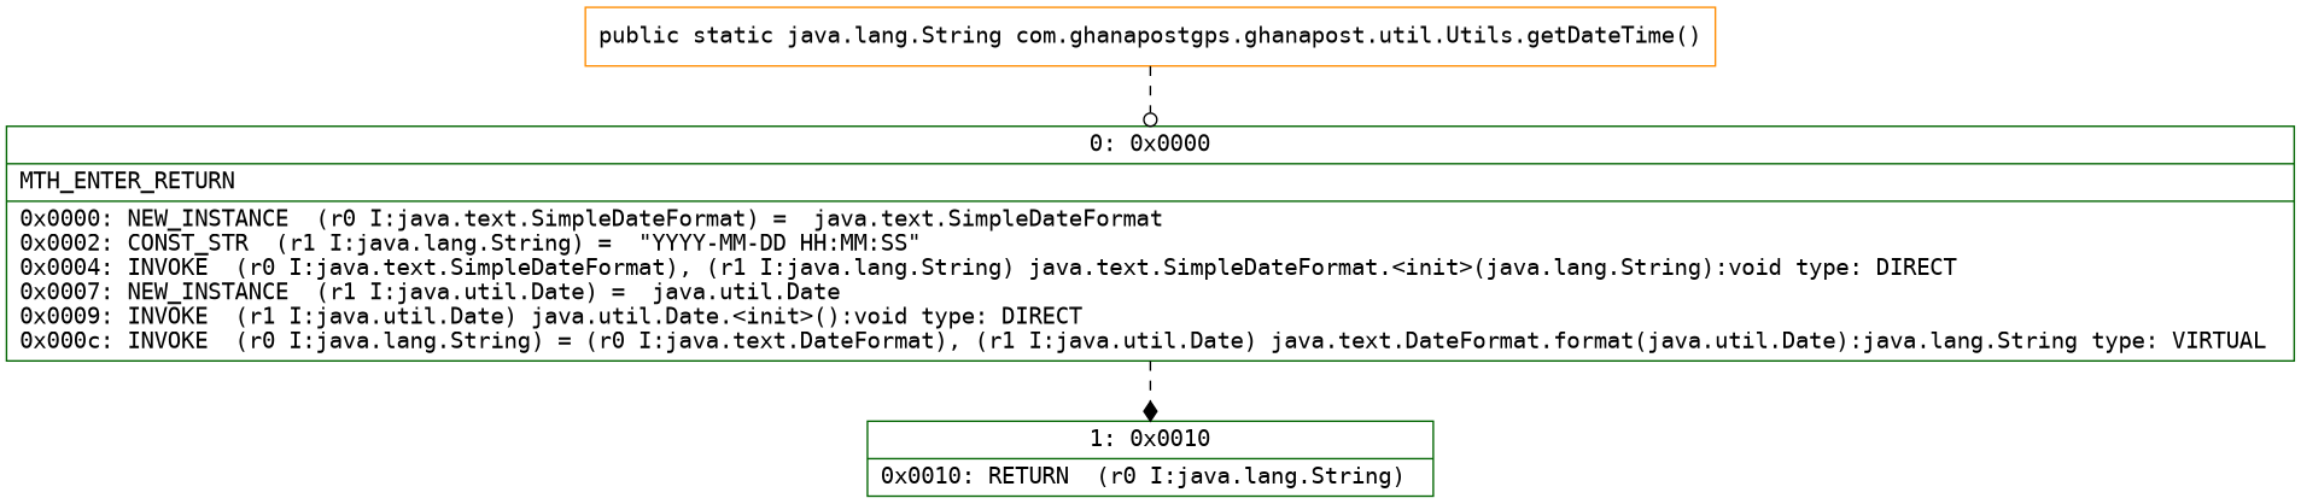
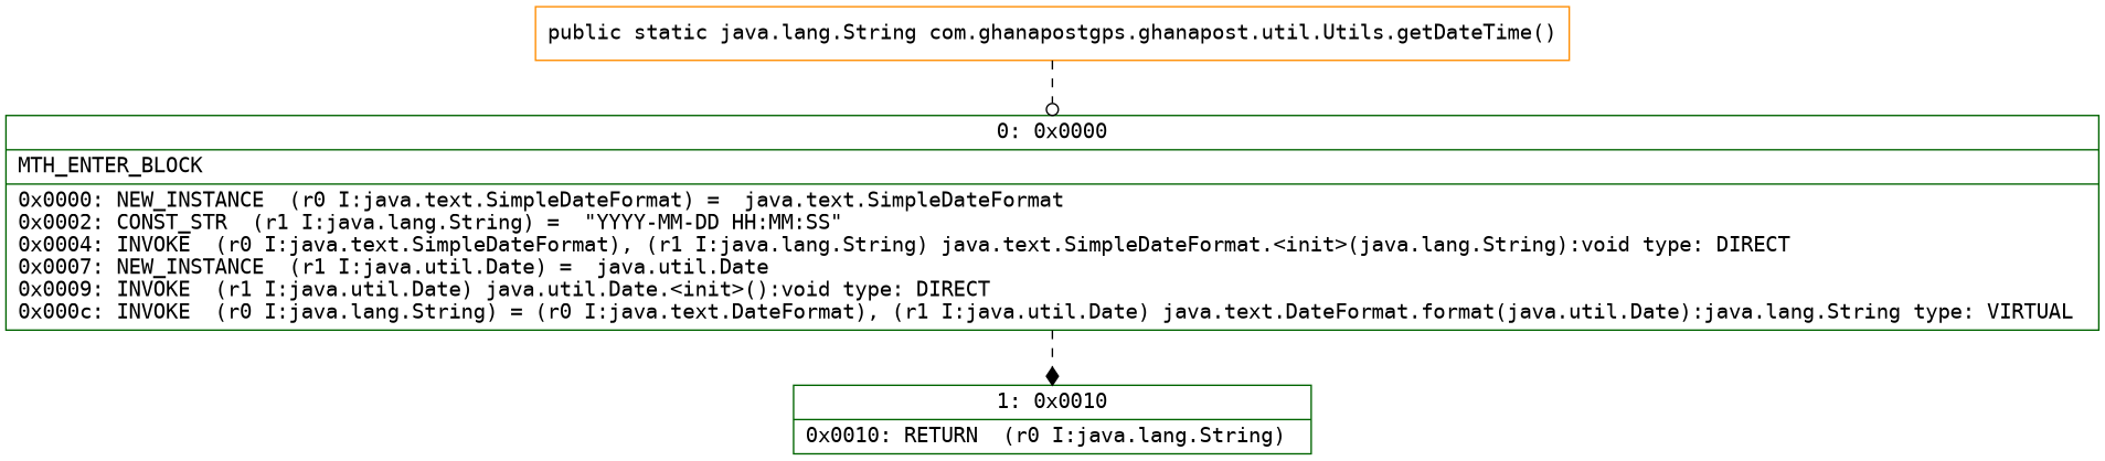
  digraph {
    fontname="DejaVu Sans Mono"
    node [shape=record color=darkgreen fontname="DejaVu Sans Mono"]
    edge [style=dashed fontname="DejaVu Sans Mono"]
-   n1 [label="{0\:\ 0x0000|MTH_ENTER_RETURN\l|0x0000: NEW_INSTANCE  (r0 I:java.text.SimpleDateFormat) =  java.text.SimpleDateFormat \l0x0002: CONST_STR  (r1 I:java.lang.String) =  \"YYYY\-MM\-DD HH:MM:SS\" \l0x0004: INVOKE  (r0 I:java.text.SimpleDateFormat), (r1 I:java.lang.String) java.text.SimpleDateFormat.\<init\>(java.lang.String):void type: DIRECT \l0x0007: NEW_INSTANCE  (r1 I:java.util.Date) =  java.util.Date \l0x0009: INVOKE  (r1 I:java.util.Date) java.util.Date.\<init\>():void type: DIRECT \l0x000c: INVOKE  (r0 I:java.lang.String) = (r0 I:java.text.DateFormat), (r1 I:java.util.Date) java.text.DateFormat.format(java.util.Date):java.lang.String type: VIRTUAL \l}"]
+   n1 [label="{0\:\ 0x0000|MTH_ENTER_BLOCK\l|0x0000: NEW_INSTANCE  (r0 I:java.text.SimpleDateFormat) =  java.text.SimpleDateFormat \l0x0002: CONST_STR  (r1 I:java.lang.String) =  \"YYYY\-MM\-DD HH:MM:SS\" \l0x0004: INVOKE  (r0 I:java.text.SimpleDateFormat), (r1 I:java.lang.String) java.text.SimpleDateFormat.\<init\>(java.lang.String):void type: DIRECT \l0x0007: NEW_INSTANCE  (r1 I:java.util.Date) =  java.util.Date \l0x0009: INVOKE  (r1 I:java.util.Date) java.util.Date.\<init\>():void type: DIRECT \l0x000c: INVOKE  (r0 I:java.lang.String) = (r0 I:java.text.DateFormat), (r1 I:java.util.Date) java.text.DateFormat.format(java.util.Date):java.lang.String type: VIRTUAL \l}"]
    n2 [label="{1\:\ 0x0010|0x0010: RETURN  (r0 I:java.lang.String) \l}"]
    n3 [label="{public static java.lang.String com.ghanapostgps.ghanapost.util.Utils.getDateTime() }" color=darkorange]
    n1 -> n2 [arrowhead=diamond]
    n3 -> n1 [arrowhead=odot]
  }
